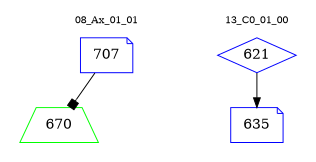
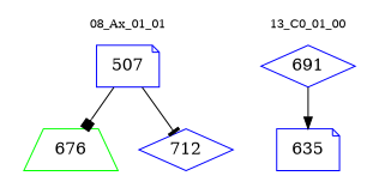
  digraph {
    node [color=blue shape=note]
    edge [color=black]
-   n1 [label=707]
-   n2 [color=green label=670 shape=trapezium]
-   n4 [label=621 shape=diamond]
+   n1 [label=507]
+   n2 [color=green label=676 shape=trapezium]
+   n3 [label=712 shape=diamond]
+   n4 [label=691 shape=diamond]
    n5 [label=635]
    subgraph cluster_1 {
      color=white
      fontsize=10
      label="08_Ax_01_01"
      n1
      n2
+     n3
    }
    subgraph cluster_2 {
      color=white
      fontsize=10
      label="13_C0_01_00"
      n4
      n5
    }
    n1 -> n2 [arrowhead=box]
+   n1 -> n3 [arrowhead=tee]
    n4 -> n5 [arrowhead=normal]
  }
